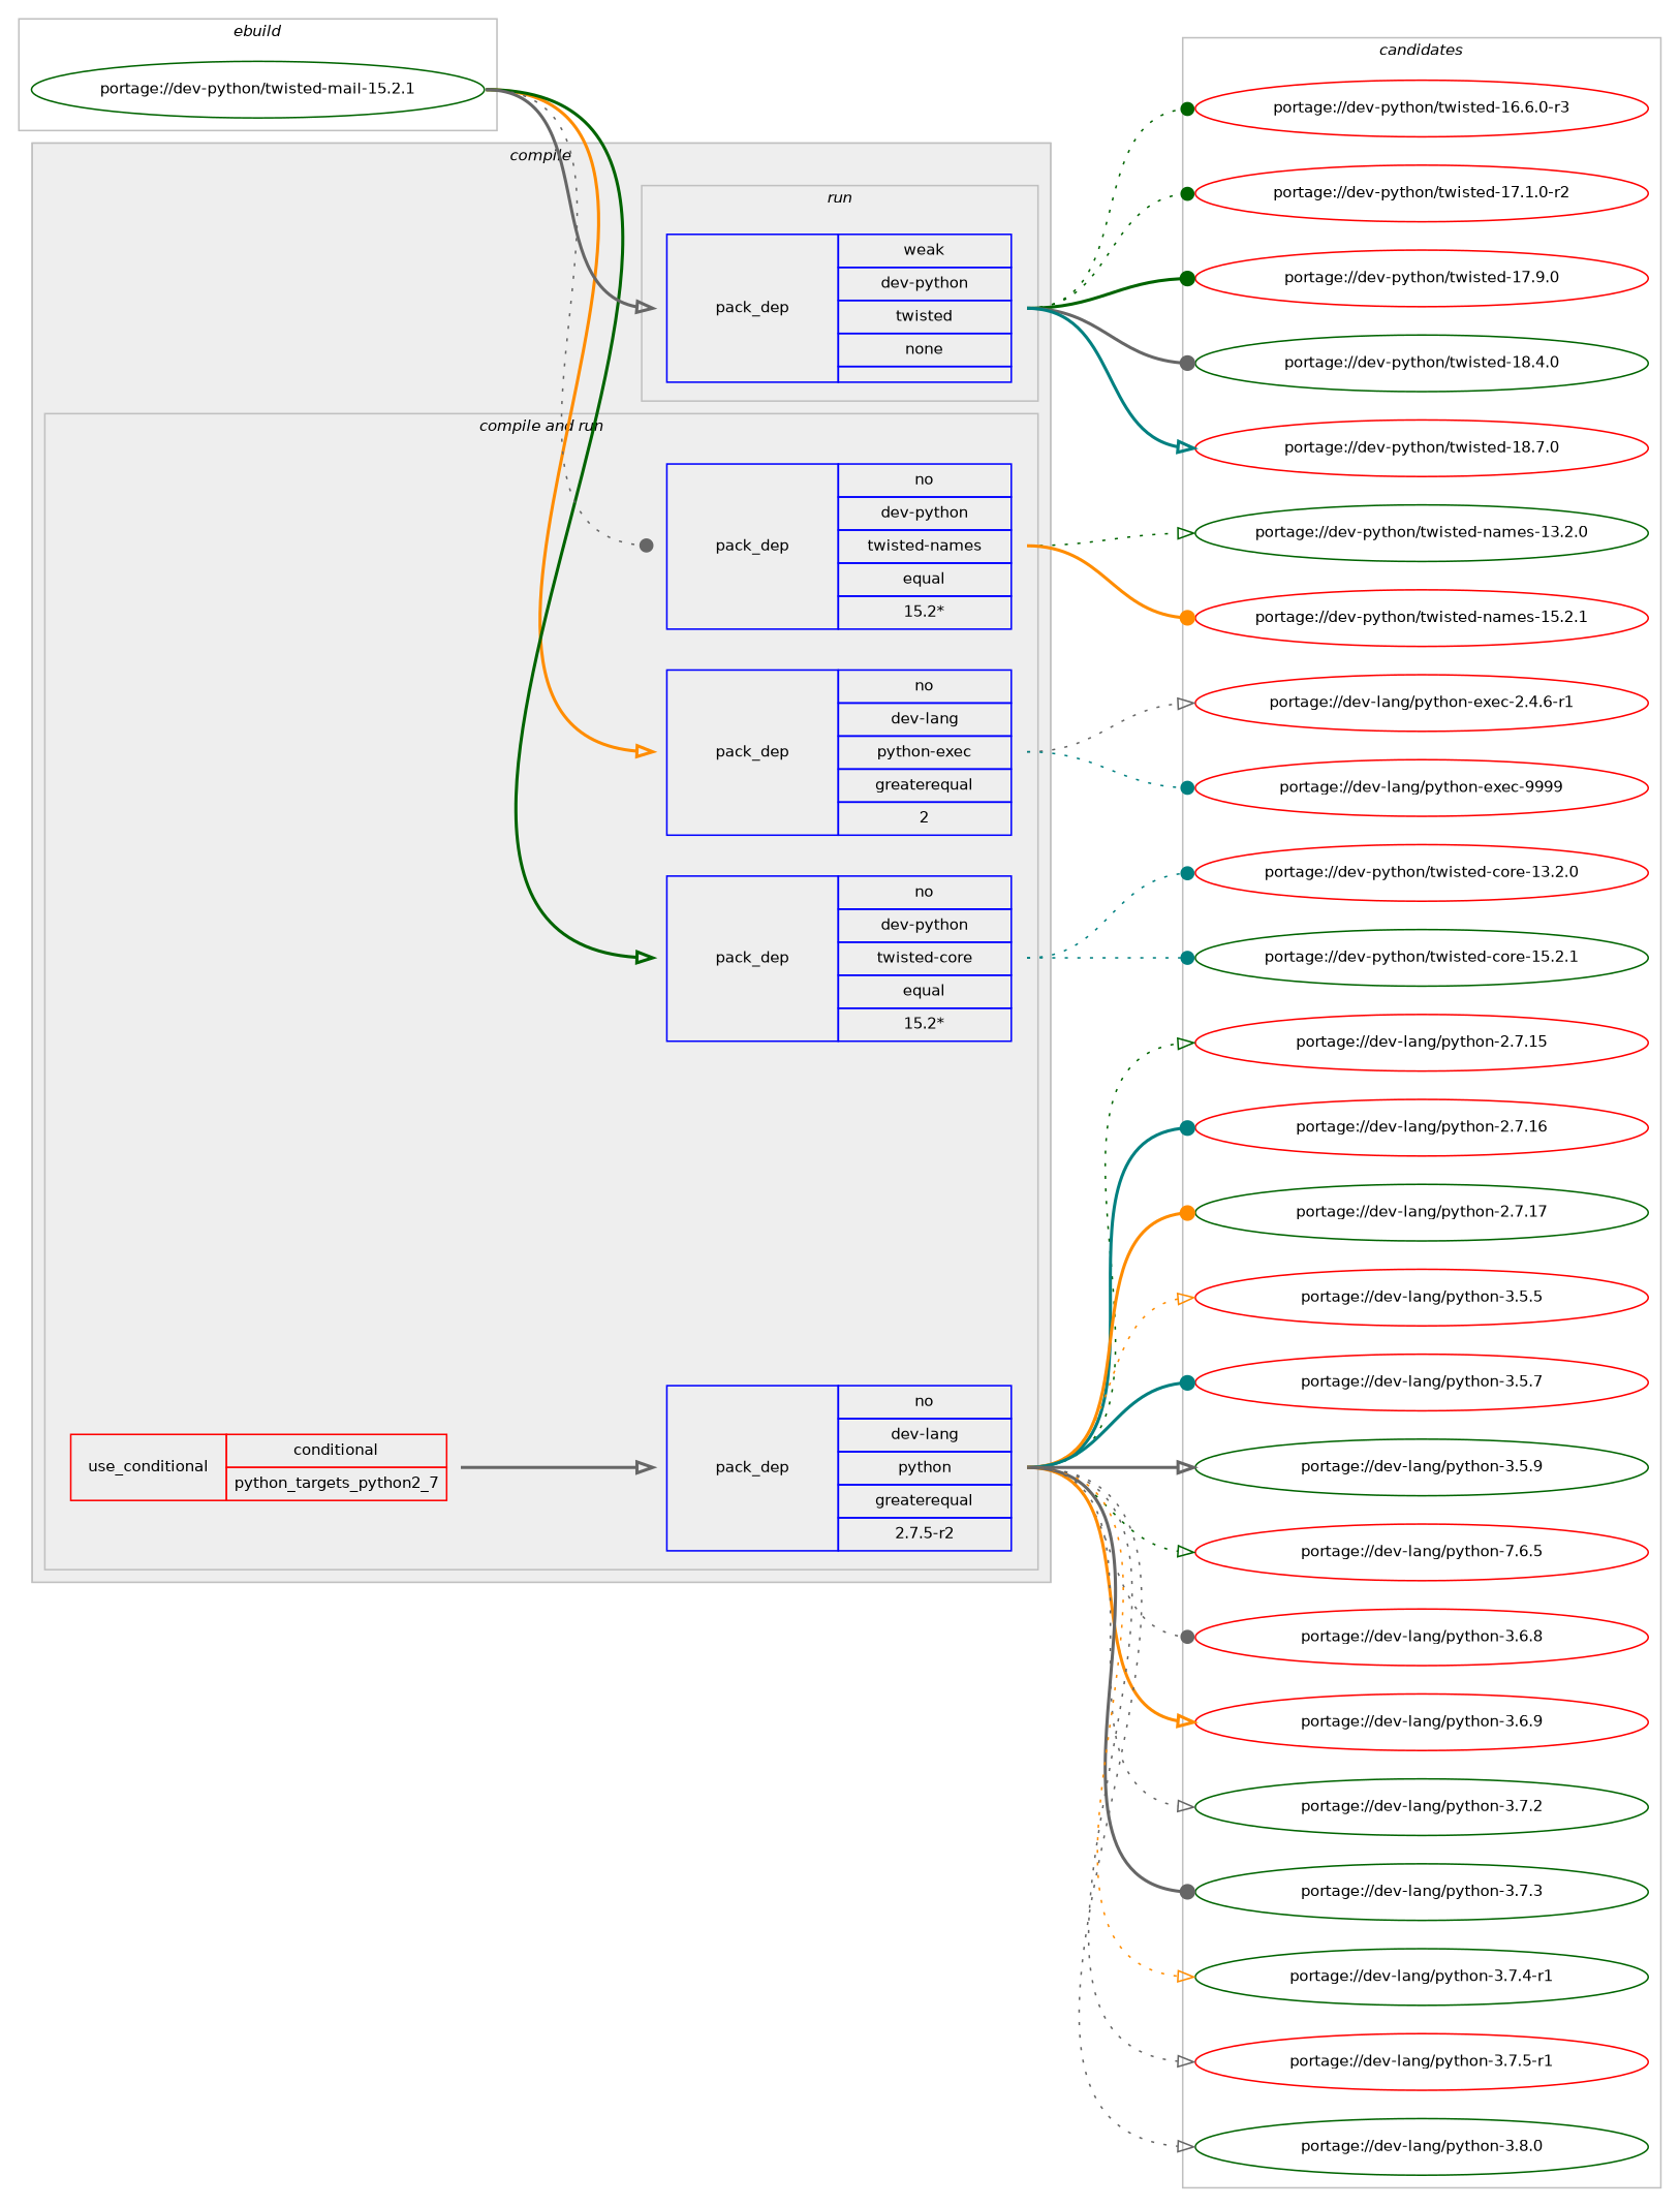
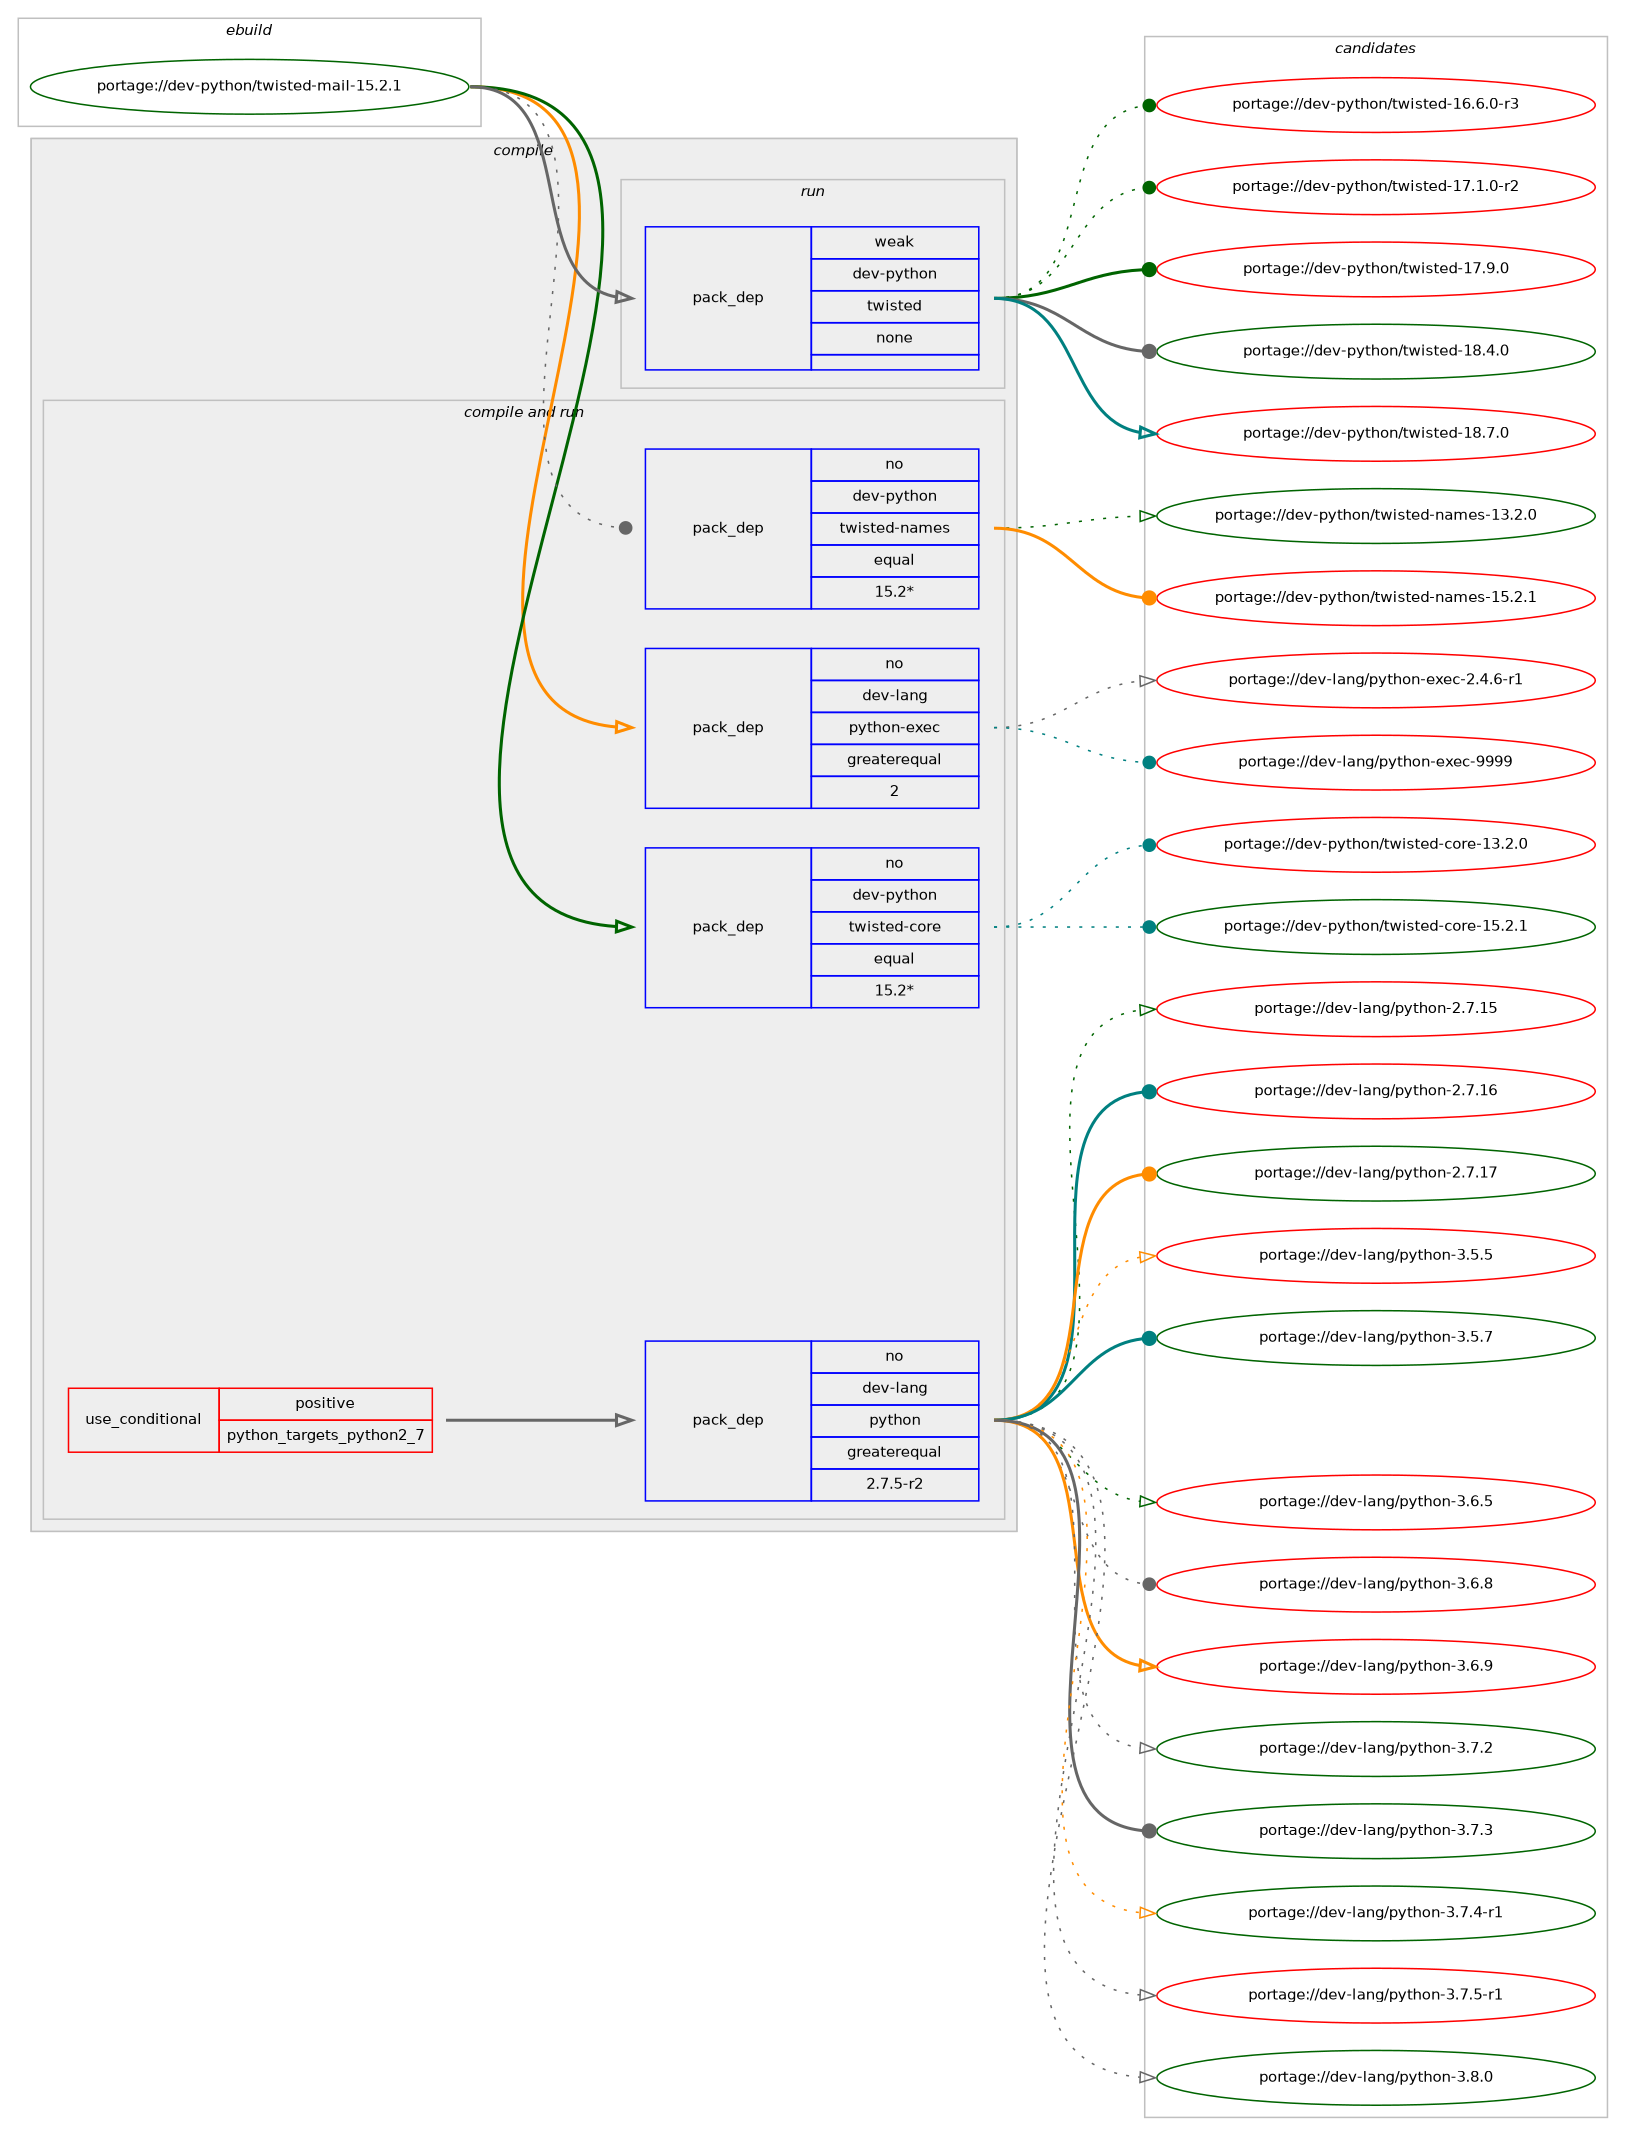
  digraph {
    compound=true
    concentrate=true
    fontname=Helvetica
    fontsize=10
    newrank=true
    rankdir=LR
    ranksep=1.5
    node [color=red fontname=Helvetica fontsize=10]
    edge [arrowhead=onormal color=gray40 headport=w style=dotted tailport=e weight=100]
    n1 [color=darkgreen label="portage://dev-python/twisted-mail-15.2.1" width=4]
    n2 [color=blue label=<<TABLE BORDER="0" CELLBORDER="1" CELLSPACING="0" CELLPADDING="4" WIDTH="220"><TR><TD ROWSPAN="6" CELLPADDING="30">pack_dep</TD></TR><TR><TD WIDTH="110">no</TD></TR><TR><TD>dev-lang</TD></TR><TR><TD>python</TD></TR><TR><TD>greaterequal</TD></TR><TR><TD>2.7.5-r2</TD></TR></TABLE>> shape=none]
-   n3 [label=<<TABLE BORDER="0" CELLBORDER="1" CELLSPACING="0" CELLPADDING="4"><TR><TD ROWSPAN="3" CELLPADDING="10">use_conditional</TD></TR><TR><TD>conditional</TD></TR><TR><TD>python_targets_python2_7</TD></TR></TABLE>> shape=none]
+   n3 [label=<<TABLE BORDER="0" CELLBORDER="1" CELLSPACING="0" CELLPADDING="4"><TR><TD ROWSPAN="3" CELLPADDING="10">use_conditional</TD></TR><TR><TD>positive</TD></TR><TR><TD>python_targets_python2_7</TD></TR></TABLE>> shape=none]
    n4 [color=blue label=<<TABLE BORDER="0" CELLBORDER="1" CELLSPACING="0" CELLPADDING="4" WIDTH="220"><TR><TD ROWSPAN="6" CELLPADDING="30">pack_dep</TD></TR><TR><TD WIDTH="110">no</TD></TR><TR><TD>dev-lang</TD></TR><TR><TD>python-exec</TD></TR><TR><TD>greaterequal</TD></TR><TR><TD>2</TD></TR></TABLE>> shape=none]
    n5 [color=blue label=<<TABLE BORDER="0" CELLBORDER="1" CELLSPACING="0" CELLPADDING="4" WIDTH="220"><TR><TD ROWSPAN="6" CELLPADDING="30">pack_dep</TD></TR><TR><TD WIDTH="110">no</TD></TR><TR><TD>dev-python</TD></TR><TR><TD>twisted-core</TD></TR><TR><TD>equal</TD></TR><TR><TD>15.2*</TD></TR></TABLE>> shape=none]
    n6 [color=blue label=<<TABLE BORDER="0" CELLBORDER="1" CELLSPACING="0" CELLPADDING="4" WIDTH="220"><TR><TD ROWSPAN="6" CELLPADDING="30">pack_dep</TD></TR><TR><TD WIDTH="110">no</TD></TR><TR><TD>dev-python</TD></TR><TR><TD>twisted-names</TD></TR><TR><TD>equal</TD></TR><TR><TD>15.2*</TD></TR></TABLE>> shape=none]
    n7 [color=blue label=<<TABLE BORDER="0" CELLBORDER="1" CELLSPACING="0" CELLPADDING="4" WIDTH="220"><TR><TD ROWSPAN="6" CELLPADDING="30">pack_dep</TD></TR><TR><TD WIDTH="110">weak</TD></TR><TR><TD>dev-python</TD></TR><TR><TD>twisted</TD></TR><TR><TD>none</TD></TR><TR><TD></TD></TR></TABLE>> shape=none]
    n8 [label="portage://dev-lang/python-2.7.15" width=4]
    n9 [label="portage://dev-lang/python-2.7.16" width=4]
    n10 [color=darkgreen label="portage://dev-lang/python-2.7.17" width=4]
    n11 [label="portage://dev-lang/python-3.5.5" width=4]
-   n12 [label="portage://dev-lang/python-3.5.7" width=4]
-   n13 [color=darkgreen label="portage://dev-lang/python-3.5.9" width=4]
-   n14 [label="portage://dev-lang/python-7.6.5" width=4]
+   n12 [color=darkgreen label="portage://dev-lang/python-3.5.7" width=4]
+   n14 [label="portage://dev-lang/python-3.6.5" width=4]
    n15 [label="portage://dev-lang/python-3.6.8" width=4]
    n16 [label="portage://dev-lang/python-3.6.9" width=4]
    n17 [color=darkgreen label="portage://dev-lang/python-3.7.2" width=4]
    n18 [color=darkgreen label="portage://dev-lang/python-3.7.3" width=4]
    n19 [color=darkgreen label="portage://dev-lang/python-3.7.4-r1" width=4]
    n20 [label="portage://dev-lang/python-3.7.5-r1" width=4]
    n21 [color=darkgreen label="portage://dev-lang/python-3.8.0" width=4]
    n22 [label="portage://dev-lang/python-exec-2.4.6-r1" width=4]
    n23 [label="portage://dev-lang/python-exec-9999" width=4]
    n24 [label="portage://dev-python/twisted-core-13.2.0" width=4]
    n25 [color=darkgreen label="portage://dev-python/twisted-core-15.2.1" width=4]
    n26 [color=darkgreen label="portage://dev-python/twisted-names-13.2.0" width=4]
    n27 [label="portage://dev-python/twisted-names-15.2.1" width=4]
    n28 [label="portage://dev-python/twisted-16.6.0-r3" width=4]
    n29 [label="portage://dev-python/twisted-17.1.0-r2" width=4]
    n30 [label="portage://dev-python/twisted-17.9.0" width=4]
    n31 [color=darkgreen label="portage://dev-python/twisted-18.4.0" width=4]
    n32 [label="portage://dev-python/twisted-18.7.0" width=4]
    subgraph cluster_1 {
      color=gray
      label=<<i>ebuild</i>>
      rank=same
      n1
    }
    subgraph cluster_2 {
      color=gray
      label=<<i>dependencies</i>>
      subgraph cluster_3 {
        color=gray
        fillcolor="#eeeeee"
        label=<<i>compile</i>>
        style=filled
      }
      subgraph cluster_4 {
        color=gray
        fillcolor="#eeeeee"
        label=<<i>compile and run</i>>
        style=filled
        subgraph sub_5 {
          color=gray
          fillcolor="#eeeeee"
          label=<<i>compile and run</i>>
          style=filled
          n3
          subgraph sub_6 {
            color=gray
            fillcolor="#eeeeee"
            label=<<i>compile and run</i>>
            style=filled
            n2
          }
        }
        subgraph sub_7 {
          color=gray
          fillcolor="#eeeeee"
          label=<<i>compile and run</i>>
          style=filled
          n4
        }
        subgraph sub_8 {
          color=gray
          fillcolor="#eeeeee"
          label=<<i>compile and run</i>>
          style=filled
          n5
        }
        subgraph sub_9 {
          color=gray
          fillcolor="#eeeeee"
          label=<<i>compile and run</i>>
          style=filled
          n6
        }
      }
      subgraph cluster_10 {
        color=gray
        fillcolor="#eeeeee"
        label=<<i>run</i>>
        style=filled
        subgraph sub_11 {
          color=gray
          fillcolor="#eeeeee"
          label=<<i>run</i>>
          style=filled
          n7
        }
      }
    }
    subgraph cluster_12 {
      color=gray
      label=<<i>candidates</i>>
      rank=same
      subgraph sub_13 {
        color=black
        label=<<i>candidates</i>>
        nodesep=1
        rank=same
        n8
        n9
        n10
        n11
        n12
-       n13
        n14
        n15
        n16
        n17
        n18
        n19
        n20
        n21
      }
      subgraph sub_14 {
        color=black
        label=<<i>candidates</i>>
        nodesep=1
        rank=same
        n22
        n23
      }
      subgraph sub_15 {
        color=black
        label=<<i>candidates</i>>
        nodesep=1
        rank=same
        n24
        n25
      }
      subgraph sub_16 {
        color=black
        label=<<i>candidates</i>>
        nodesep=1
        rank=same
        n26
        n27
      }
      subgraph sub_17 {
        color=black
        label=<<i>candidates</i>>
        nodesep=1
        rank=same
        n28
        n29
        n30
        n31
        n32
      }
    }
    n1 -> n4 [color=darkorange style=bold weight=20]
    n1 -> n5 [color=darkgreen style=bold weight=20]
    n1 -> n6 [arrowhead=dot weight=20]
    n1 -> n7 [style=bold weight=20]
    n2 -> n8 [color=darkgreen]
    n2 -> n9 [arrowhead=dot color=teal style=bold]
    n2 -> n10 [arrowhead=dot color=darkorange style=bold]
    n2 -> n11 [color=darkorange]
    n2 -> n12 [arrowhead=dot color=teal style=bold]
-   n2 -> n13 [style=bold]
    n2 -> n14 [color=darkgreen]
    n2 -> n15 [arrowhead=dot]
    n2 -> n16 [color=darkorange style=bold]
    n2 -> n17
    n2 -> n18 [arrowhead=dot style=bold]
    n2 -> n19 [color=darkorange]
    n2 -> n20
    n2 -> n21
    n3 -> n2 [style=bold weight=20]
    n4 -> n22
    n4 -> n23 [arrowhead=dot color=teal]
    n5 -> n24 [arrowhead=dot color=teal]
    n5 -> n25 [arrowhead=dot color=teal]
    n6 -> n26 [color=darkgreen]
    n6 -> n27 [arrowhead=dot color=darkorange style=bold]
    n7 -> n28 [arrowhead=dot color=darkgreen]
    n7 -> n29 [arrowhead=dot color=darkgreen]
    n7 -> n30 [arrowhead=dot color=darkgreen style=bold]
    n7 -> n31 [arrowhead=dot style=bold]
    n7 -> n32 [color=teal style=bold]
  }
